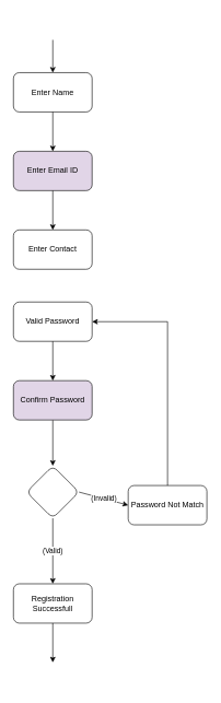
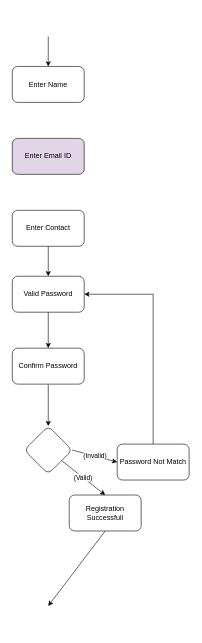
  <mxCell id="0" />
  <mxCell id="1" parent="0" />
  <mxCell id="2" value="Enter Contact" style="rounded=1;whiteSpace=wrap;html=1;" parent="1" vertex="1"><mxGeometry x="20" y="350" width="120" height="60" as="geometry" /></mxCell>
  <mxCell id="3" value="" style="edgeStyle=orthogonalEdgeStyle;rounded=0;orthogonalLoop=1;jettySize=auto;html=1;" parent="1" source="4" target="13" edge="1"><mxGeometry relative="1" as="geometry" /></mxCell>
- <mxCell id="4" value="Confirm Password" style="rounded=1;whiteSpace=wrap;html=1;fillColor=#e1d5e7;" parent="1" vertex="1"><mxGeometry x="20" y="580" width="120" height="60" as="geometry" /></mxCell>
+ <mxCell id="4" value="Confirm Password" style="rounded=1;whiteSpace=wrap;html=1;" parent="1" vertex="1"><mxGeometry x="20" y="580" width="120" height="60" as="geometry" /></mxCell>
  <mxCell id="5" value="Enter Email ID" style="rounded=1;whiteSpace=wrap;html=1;fillColor=#e1d5e7;" parent="1" vertex="1"><mxGeometry x="20" y="230" width="120" height="60" as="geometry" /></mxCell>
  <mxCell id="6" value="Valid Password" style="rounded=1;whiteSpace=wrap;html=1;" parent="1" vertex="1"><mxGeometry x="20" y="460" width="120" height="60" as="geometry" /></mxCell>
  <mxCell id="7" value="Enter Name" style="rounded=1;whiteSpace=wrap;html=1;" parent="1" vertex="1"><mxGeometry x="20" y="110" width="120" height="60" as="geometry" /></mxCell>
- <mxCell id="9" value="" style="endArrow=classic;html=1;rounded=0;entryX=0.5;entryY=0;entryDx=0;entryDy=0;exitX=0.5;exitY=1;exitDx=0;exitDy=0;" parent="1" source="5" target="2" edge="1"><mxGeometry width="50" height="50" relative="1" as="geometry"><mxPoint x="35" y="180" as="sourcePoint" /><mxPoint x="85" y="130" as="targetPoint" /></mxGeometry></mxCell>
- <mxCell id="10" value="" style="endArrow=classic;html=1;rounded=0;entryX=0.5;entryY=0;entryDx=0;entryDy=0;exitX=0.5;exitY=1;exitDx=0;exitDy=0;" parent="1" source="7" target="5" edge="1"><mxGeometry width="50" height="50" relative="1" as="geometry"><mxPoint x="35" y="180" as="sourcePoint" /><mxPoint x="85" y="130" as="targetPoint" /></mxGeometry></mxCell>
+ <mxCell id="8" value="" style="endArrow=classic;html=1;rounded=0;entryX=0.5;entryY=0;entryDx=0;entryDy=0;exitX=0.5;exitY=1;exitDx=0;exitDy=0;" parent="1" source="2" target="6" edge="1"><mxGeometry width="50" height="50" relative="1" as="geometry"><mxPoint x="35" y="180" as="sourcePoint" /><mxPoint x="85" y="130" as="targetPoint" /></mxGeometry></mxCell>
  <mxCell id="11" value="" style="endArrow=classic;html=1;rounded=0;exitX=0.5;exitY=1;exitDx=0;exitDy=0;entryX=0.5;entryY=0;entryDx=0;entryDy=0;" parent="1" target="7" edge="1"><mxGeometry width="50" height="50" relative="1" as="geometry"><mxPoint x="80" y="60" as="sourcePoint" /><mxPoint x="85" y="130" as="targetPoint" /></mxGeometry></mxCell>
  <mxCell id="12" value="" style="endArrow=classic;html=1;rounded=0;entryX=0.5;entryY=0;entryDx=0;entryDy=0;exitX=0.5;exitY=1;exitDx=0;exitDy=0;" parent="1" source="6" target="4" edge="1"><mxGeometry width="50" height="50" relative="1" as="geometry"><mxPoint x="35" y="370" as="sourcePoint" /><mxPoint x="85" y="320" as="targetPoint" /></mxGeometry></mxCell>
  <mxCell id="13" value="" style="rhombus;whiteSpace=wrap;html=1;rounded=1;" parent="1" vertex="1"><mxGeometry x="40" y="710" width="80" height="80" as="geometry" /></mxCell>
- <mxCell id="14" value="Registration Successfull" style="rounded=1;whiteSpace=wrap;html=1;" parent="1" vertex="1"><mxGeometry x="20" y="890" width="120" height="60" as="geometry" /></mxCell>
+ <mxCell id="14" value="Registration Successfull" style="rounded=1;whiteSpace=wrap;html=1;" parent="1" vertex="1"><mxGeometry x="115" y="825" width="120" height="60" as="geometry" /></mxCell>
  <mxCell id="15" value="(Valid)" style="endArrow=classic;html=1;rounded=0;entryX=0.5;entryY=0;entryDx=0;entryDy=0;" parent="1" source="13" target="14" edge="1"><mxGeometry width="50" height="50" relative="1" as="geometry"><mxPoint x="5" y="820" as="sourcePoint" /><mxPoint x="55" y="770" as="targetPoint" /></mxGeometry></mxCell>
  <mxCell id="16" value="Password Not Match" style="rounded=1;whiteSpace=wrap;html=1;" parent="1" vertex="1"><mxGeometry x="195" y="740" width="120" height="60" as="geometry" /></mxCell>
  <mxCell id="17" value="(Invalid)" style="endArrow=classic;html=1;rounded=0;entryX=0;entryY=0.5;entryDx=0;entryDy=0;exitX=1;exitY=0.5;exitDx=0;exitDy=0;" parent="1" source="13" target="16" edge="1"><mxGeometry width="50" height="50" relative="1" as="geometry"><mxPoint x="5" y="820" as="sourcePoint" /><mxPoint x="55" y="770" as="targetPoint" /></mxGeometry></mxCell>
  <mxCell id="18" value="" style="endArrow=classic;html=1;rounded=0;entryX=1;entryY=0.5;entryDx=0;entryDy=0;" parent="1" target="6" edge="1"><mxGeometry width="50" height="50" relative="1" as="geometry"><mxPoint x="255" y="490" as="sourcePoint" /><mxPoint x="225" y="480" as="targetPoint" /></mxGeometry></mxCell>
  <mxCell id="19" value="" style="endArrow=none;html=1;rounded=0;exitX=0.5;exitY=0;exitDx=0;exitDy=0;" parent="1" source="16" edge="1"><mxGeometry width="50" height="50" relative="1" as="geometry"><mxPoint x="-35" y="660" as="sourcePoint" /><mxPoint x="255" y="490" as="targetPoint" /></mxGeometry></mxCell>
  <mxCell id="20" value="" style="endArrow=classic;html=1;rounded=0;entryX=0.5;entryY=0;entryDx=0;entryDy=0;exitX=0.5;exitY=1;exitDx=0;exitDy=0;" parent="1" source="14" edge="1"><mxGeometry width="50" height="50" relative="1" as="geometry"><mxPoint x="35" y="900" as="sourcePoint" /><mxPoint x="80" y="1010" as="targetPoint" /></mxGeometry></mxCell>
  <mxCell id="21" value="" style="shape=image;html=1;verticalAlign=top;verticalLabelPosition=bottom;labelBackgroundColor=#ffffff;imageAspect=0;aspect=fixed;image=https://cdn4.iconfinder.com/data/icons/essential-app-2/16/record-round-circle-dot-128.png" vertex="1" parent="1"><mxGeometry x="60" y="20" width="40" height="40" as="geometry" /></mxCell>
  <mxCell id="22" value="" style="shape=image;html=1;verticalAlign=top;verticalLabelPosition=bottom;labelBackgroundColor=#ffffff;imageAspect=0;aspect=fixed;image=https://cdn4.iconfinder.com/data/icons/ionicons/512/icon-ios7-circle-filled-128.png" vertex="1" parent="1"><mxGeometry x="60" y="1010" width="40" height="40" as="geometry" /></mxCell>
